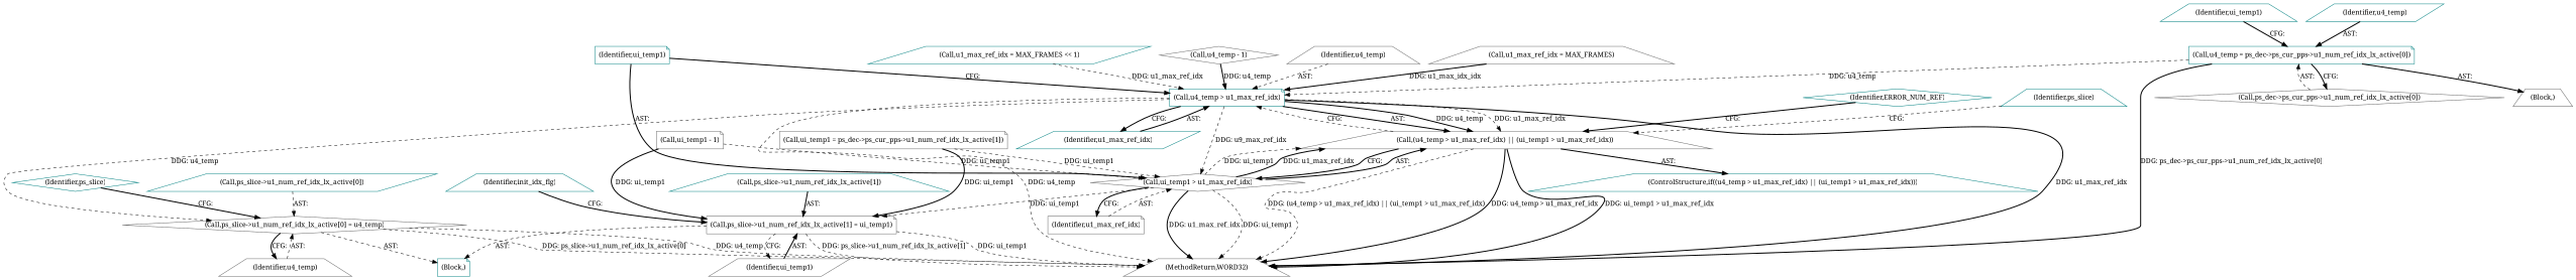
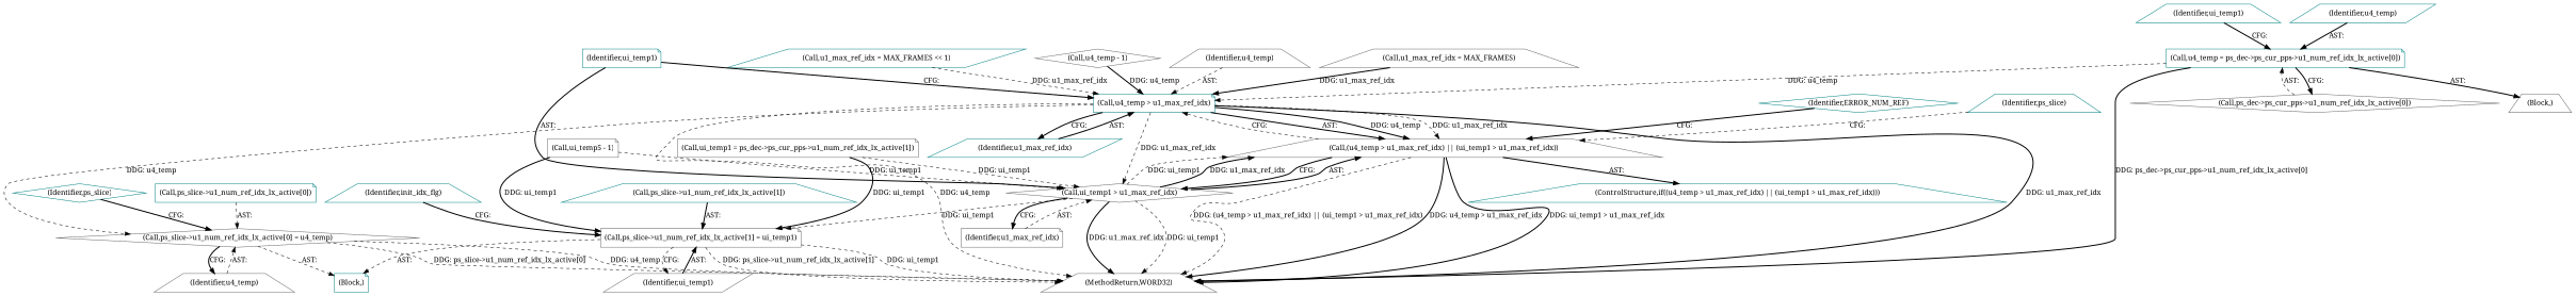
  digraph {
    fontname="Noto Serif"
    node [color=teal fontname="Noto Serif" shape=trapezium]
    edge [fontname="Noto Serif" style=bold]
    n1 [label="(Call,u4_temp = ps_dec->ps_cur_pps->u1_num_ref_idx_lx_active[0])" shape=note]
    n2 [label="(Call,u4_temp > u1_max_ref_idx)" shape=note]
    n3 [color=gray40 label="(MethodReturn,WORD32)"]
    n4 [color=gray40 label="(Call,ps_dec->ps_cur_pps->u1_num_ref_idx_lx_active[0])" shape=diamond]
    n5 [color=gray40 label="(Block,)"]
    n6 [color=gray40 label="(Call,(u4_temp > u1_max_ref_idx) || (ui_temp1 > u1_max_ref_idx))"]
    n7 [color=gray40 label="(Call,ui_temp1 > u1_max_ref_idx)" shape=diamond]
    n8 [color=gray40 label="(Call,ps_slice->u1_num_ref_idx_lx_active[0] = u4_temp)" shape=diamond]
    n9 [label="(Identifier,u1_max_ref_idx)" shape=parallelogram]
    n10 [label="(ControlStructure,if((u4_temp > u1_max_ref_idx) || (ui_temp1 > u1_max_ref_idx)))"]
    n11 [color=gray40 label="(Call,ps_slice->u1_num_ref_idx_lx_active[1] = ui_temp1)" shape=note]
    n12 [color=gray40 label="(Identifier,u1_max_ref_idx)" shape=note]
    n13 [label="(Block,)" shape=note]
    n14 [color=gray40 label="(Identifier,u4_temp)"]
    n15 [color=gray40 label="(Identifier,ui_temp1)" shape=parallelogram]
-   n16 [color=gray40 label="(Call,ui_temp1 - 1)" shape=note]
+   n16 [color=gray40 label="(Call,ui_temp5 - 1)" shape=note]
    n17 [label="(Identifier,ps_slice)" shape=diamond]
    n18 [label="(Identifier,ui_temp1)"]
    n19 [label="(Identifier,ERROR_NUM_REF)" shape=diamond]
-   n20 [label="(Call,ps_slice->u1_num_ref_idx_lx_active[0])" shape=parallelogram]
+   n20 [label="(Call,ps_slice->u1_num_ref_idx_lx_active[0])" shape=note]
    n21 [label="(Call,u1_max_ref_idx = MAX_FRAMES << 1)" shape=parallelogram]
    n22 [label="(Call,ps_slice->u1_num_ref_idx_lx_active[1])"]
    n23 [color=gray40 label="(Call,u4_temp - 1)" shape=diamond]
    n24 [color=gray40 label="(Identifier,u4_temp)"]
    n25 [color=gray40 label="(Call,u1_max_ref_idx = MAX_FRAMES)"]
    n26 [label="(Identifier,u4_temp)" shape=parallelogram]
    n27 [label="(Identifier,ps_slice)"]
    n28 [label="(Identifier,init_idx_flg)"]
    n29 [label="(Identifier,ui_temp1)" shape=note]
    n30 [color=gray40 label="(Call,ui_temp1 = ps_dec->ps_cur_pps->u1_num_ref_idx_lx_active[1])" shape=note]
    n1 -> n2 [label="DDG: u4_temp" style=dashed]
    n1 -> n3 [label="DDG: ps_dec->ps_cur_pps->u1_num_ref_idx_lx_active[0]"]
    n1 -> n4 [label="CFG: "]
    n1 -> n5 [label="AST: "]
    n2 -> n3 [label="DDG: u4_temp" style=dashed]
    n2 -> n3 [label="DDG: u1_max_ref_idx"]
    n2 -> n6 [label="AST: "]
    n2 -> n6 [label="DDG: u4_temp"]
    n2 -> n6 [label="DDG: u1_max_ref_idx" style=dashed]
-   n2 -> n7 [label="DDG: u9_max_ref_idx" style=dashed]
+   n2 -> n7 [label="DDG: u1_max_ref_idx" style=dashed]
    n2 -> n8 [label="DDG: u4_temp" style=dashed]
    n2 -> n9 [label="CFG: "]
    n4 -> n1 [label="AST: " style=dashed]
    n6 -> n2 [label="CFG: " style=dashed]
    n6 -> n3 [label="DDG: (u4_temp > u1_max_ref_idx) || (ui_temp1 > u1_max_ref_idx)" style=dashed]
    n6 -> n3 [label="DDG: u4_temp > u1_max_ref_idx"]
    n6 -> n3 [label="DDG: ui_temp1 > u1_max_ref_idx"]
    n6 -> n7 [label="CFG: "]
    n6 -> n10 [label="AST: "]
    n7 -> n3 [label="DDG: u1_max_ref_idx"]
    n7 -> n3 [label="DDG: ui_temp1" style=dashed]
    n7 -> n6 [label="AST: "]
    n7 -> n6 [label="DDG: ui_temp1" style=dashed]
    n7 -> n6 [label="DDG: u1_max_ref_idx"]
    n7 -> n11 [label="DDG: ui_temp1" style=dashed]
    n7 -> n12 [label="CFG: "]
    n8 -> n3 [label="DDG: ps_slice->u1_num_ref_idx_lx_active[0]" style=dashed]
    n8 -> n3 [label="DDG: u4_temp" style=dashed]
    n8 -> n13 [label="AST: " style=dashed]
    n8 -> n14 [label="CFG: "]
    n9 -> n2 [label="AST: "]
    n11 -> n3 [label="DDG: ps_slice->u1_num_ref_idx_lx_active[1]" style=dashed]
    n11 -> n3 [label="DDG: ui_temp1" style=dashed]
    n11 -> n13 [label="AST: " style=dashed]
    n11 -> n15 [label="CFG: " style=dashed]
    n12 -> n7 [label="AST: " style=dashed]
    n14 -> n8 [label="AST: " style=dashed]
    n15 -> n11 [label="AST: "]
    n16 -> n7 [label="DDG: ui_temp1" style=dashed]
    n16 -> n11 [label="DDG: ui_temp1"]
    n17 -> n8 [label="CFG: "]
    n18 -> n1 [label="CFG: "]
    n19 -> n6 [label="CFG: "]
    n20 -> n8 [label="AST: " style=dashed]
    n21 -> n2 [label="DDG: u1_max_ref_idx" style=dashed]
    n22 -> n11 [label="AST: "]
    n23 -> n2 [label="DDG: u4_temp"]
    n24 -> n2 [label="AST: " style=dashed]
-   n25 -> n2 [label="DDG: u1_max_idx_idx"]
+   n25 -> n2 [label="DDG: u1_max_ref_idx"]
    n26 -> n1 [label="AST: "]
    n27 -> n6 [label="CFG: " style=dashed]
    n28 -> n11 [label="CFG: "]
    n29 -> n2 [label="CFG: "]
    n29 -> n7 [label="AST: "]
    n30 -> n7 [label="DDG: ui_temp1" style=dashed]
    n30 -> n11 [label="DDG: ui_temp1"]
  }
